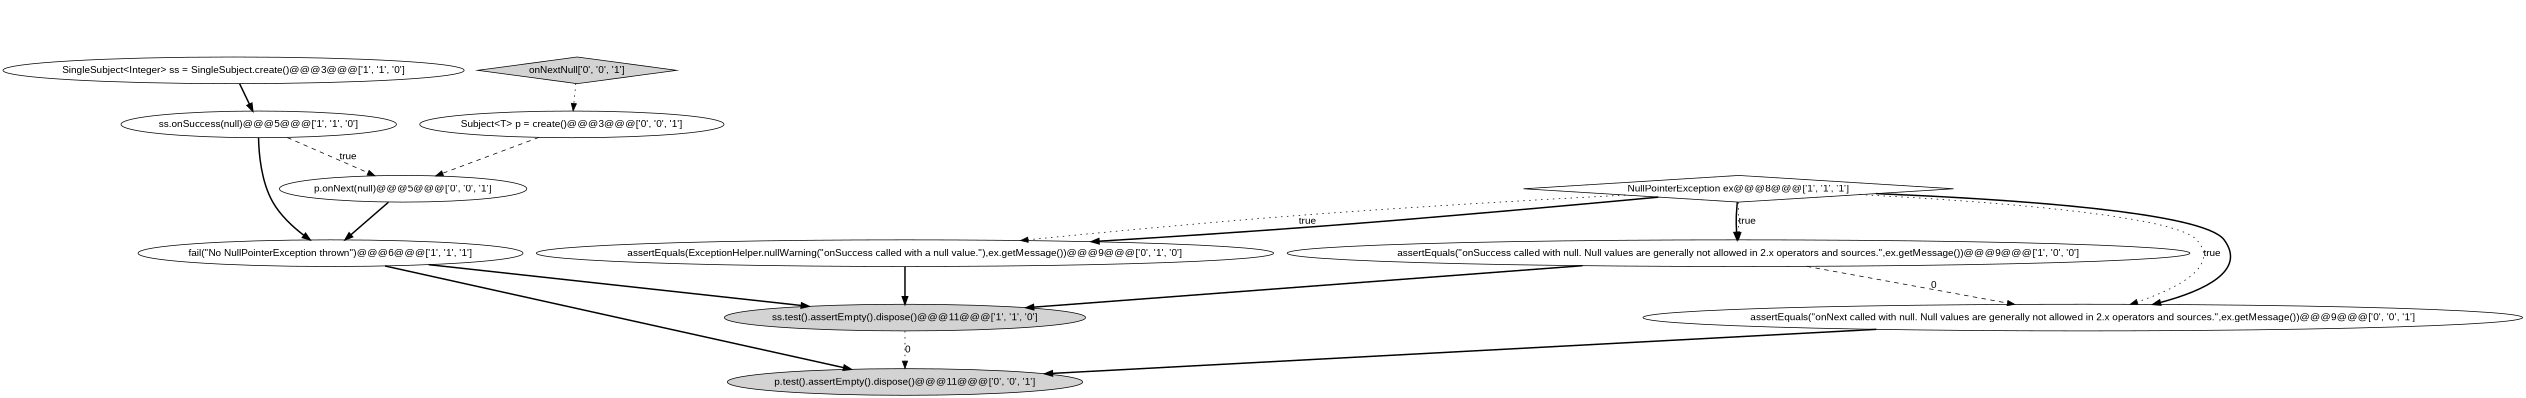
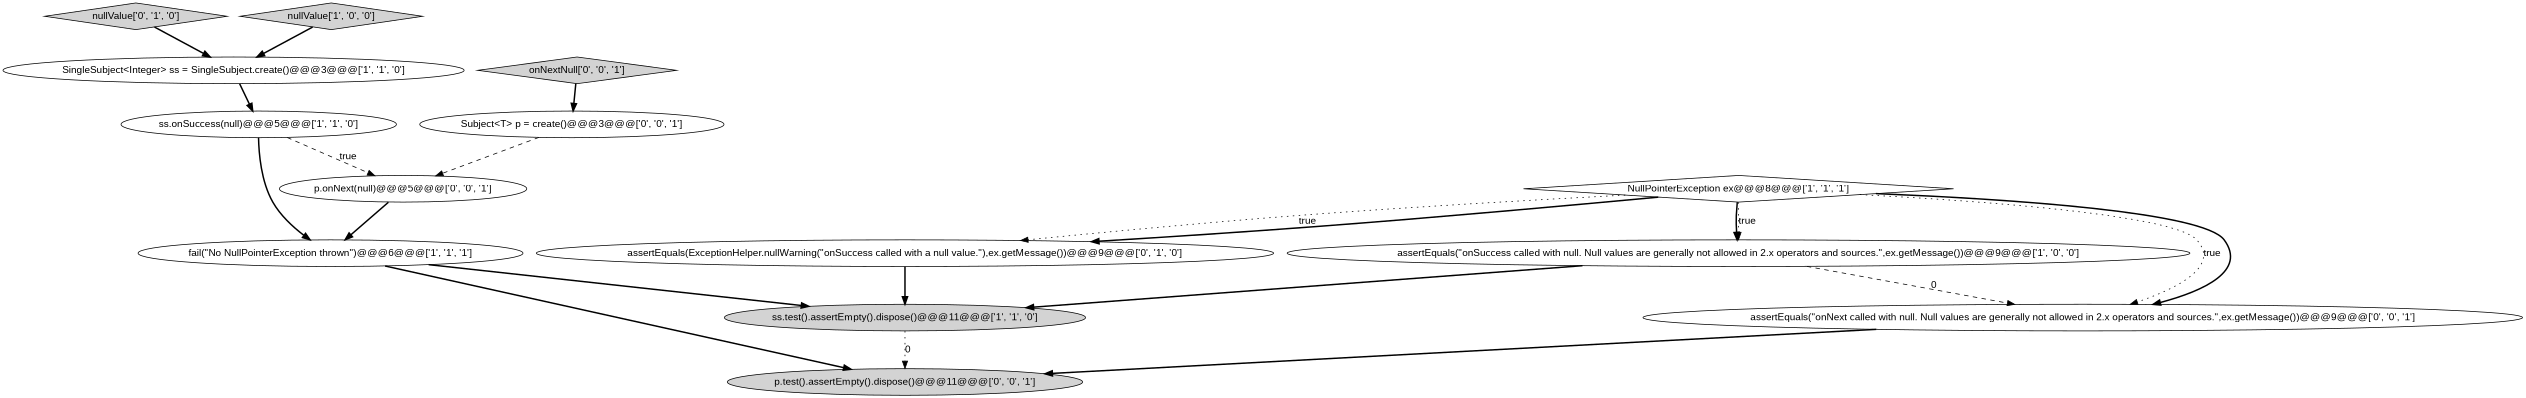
  digraph {
    fontname="Liberation Sans"
    node [fillcolor=white fontname="Liberation Sans" shape=ellipse style=filled]
    edge [fontname="Liberation Sans" style=bold]
    n1 [fillcolor=lightgray label="onNextNull['0', '0', '1']" shape=diamond]
    n2 [label="Subject<T> p = create()@@@3@@@['0', '0', '1']"]
    n3 [label="p.onNext(null)@@@5@@@['0', '0', '1']"]
    n4 [label="assertEquals(ExceptionHelper.nullWarning(\"onSuccess called with a null value.\"),ex.getMessage())@@@9@@@['0', '1', '0']"]
    n5 [fillcolor=lightgray label="ss.test().assertEmpty().dispose()@@@11@@@['1', '1', '0']"]
    n6 [fillcolor=lightgray label="p.test().assertEmpty().dispose()@@@11@@@['0', '0', '1']"]
+   n7 [fillcolor=lightgray label="nullValue['0', '1', '0']" shape=diamond]
    n8 [label="SingleSubject<Integer> ss = SingleSubject.create()@@@3@@@['1', '1', '0']"]
    n9 [label="ss.onSuccess(null)@@@5@@@['1', '1', '0']"]
    n10 [label="assertEquals(\"onSuccess called with null. Null values are generally not allowed in 2.x operators and sources.\",ex.getMessage())@@@9@@@['1', '0', '0']"]
    n11 [label="assertEquals(\"onNext called with null. Null values are generally not allowed in 2.x operators and sources.\",ex.getMessage())@@@9@@@['0', '0', '1']"]
    n12 [label="NullPointerException ex@@@8@@@['1', '1', '1']" shape=diamond]
+   n13 [fillcolor=lightgray label="nullValue['1', '0', '0']" shape=diamond]
    n14 [label="fail(\"No NullPointerException thrown\")@@@6@@@['1', '1', '1']"]
-   n1 -> n2 [style=dotted]
+   n1 -> n2
    n2 -> n3 [style=dashed]
    n3 -> n14
    n4 -> n5
    n5 -> n6 [label=0 style=dotted]
+   n7 -> n8
    n8 -> n9
    n9 -> n3 [label=true style=dashed]
    n9 -> n14
    n10 -> n5
    n10 -> n11 [label=0 style=dashed]
    n11 -> n6
    n12 -> n4 [label=true style=dotted]
    n12 -> n4
    n12 -> n10
    n12 -> n10 [label=true style=dotted]
    n12 -> n11 [label=true style=dotted]
    n12 -> n11
+   n13 -> n8
    n14 -> n5
    n14 -> n6
  }
